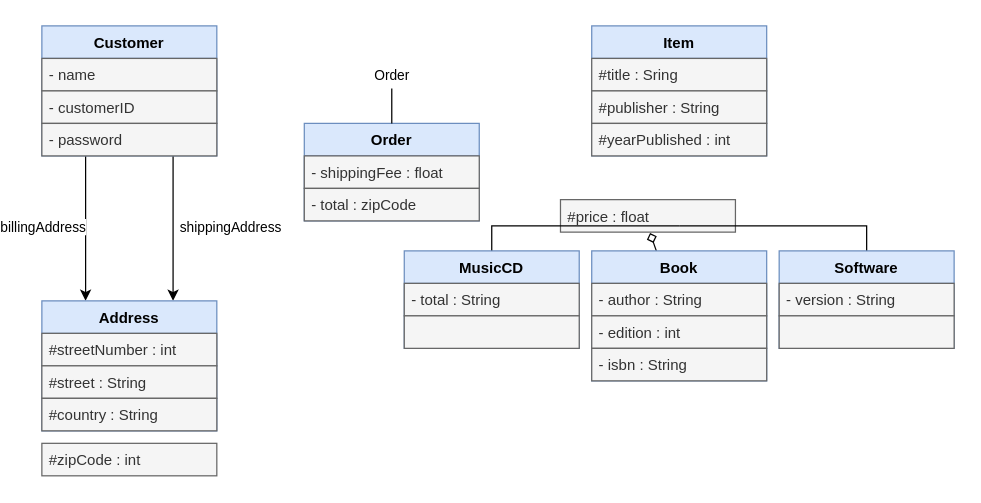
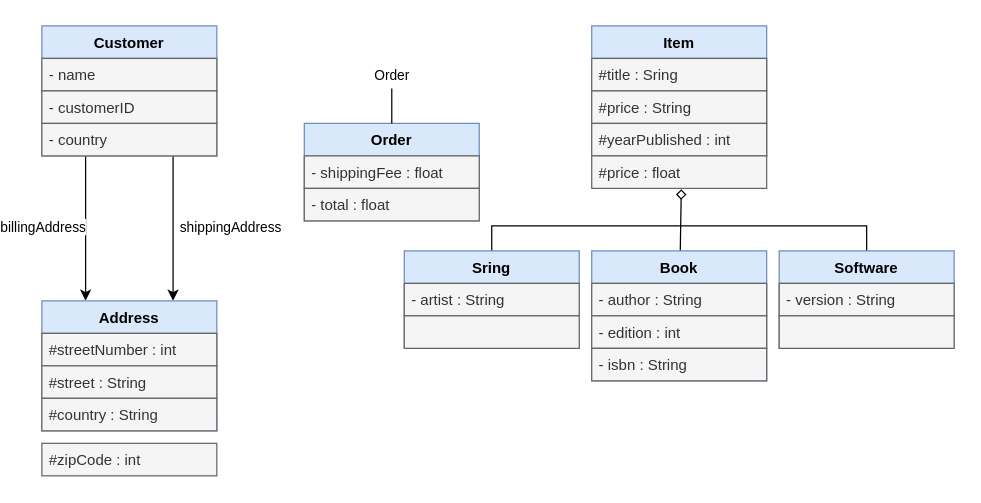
  <mxCell id="0" />
  <mxCell id="1" parent="0" />
  <mxCell id="2" style="edgeStyle=none;rounded=0;orthogonalLoop=1;jettySize=auto;html=1;exitX=0.25;exitY=1;exitDx=0;exitDy=0;entryX=0.25;entryY=0;entryDx=0;entryDy=0;" edge="1" parent="1" source="6" target="18"><mxGeometry relative="1" as="geometry" /></mxCell>
  <mxCell id="3" value="billingAddress" style="edgeLabel;html=1;align=center;verticalAlign=middle;resizable=0;points=[];" vertex="1" connectable="0" parent="2"><mxGeometry x="-0.404" relative="1" as="geometry"><mxPoint x="-35" y="21" as="offset" /></mxGeometry></mxCell>
  <mxCell id="4" style="edgeStyle=none;rounded=0;orthogonalLoop=1;jettySize=auto;html=1;exitX=0.75;exitY=1;exitDx=0;exitDy=0;entryX=0.75;entryY=0;entryDx=0;entryDy=0;" edge="1" parent="1" source="6" target="18"><mxGeometry relative="1" as="geometry" /></mxCell>
  <mxCell id="5" value="shippingAddress" style="edgeLabel;html=1;align=center;verticalAlign=middle;resizable=0;points=[];" vertex="1" connectable="0" parent="4"><mxGeometry x="0.26" y="1" relative="1" as="geometry"><mxPoint x="44" y="-17" as="offset" /></mxGeometry></mxCell>
  <mxCell id="6" value="Customer" style="swimlane;fontStyle=1;childLayout=stackLayout;horizontal=1;startSize=26;fillColor=#dae8fc;horizontalStack=0;resizeParent=1;resizeParentMax=0;resizeLast=0;collapsible=1;marginBottom=0;strokeColor=#6c8ebf;" vertex="1" parent="1"><mxGeometry x="20" y="20" width="140" height="104" as="geometry" /></mxCell>
  <mxCell id="7" value="- name" style="text;strokeColor=#666666;fillColor=#f5f5f5;align=left;verticalAlign=top;spacingLeft=4;spacingRight=4;overflow=hidden;rotatable=0;points=[[0,0.5],[1,0.5]];portConstraint=eastwest;fontColor=#333333;" vertex="1" parent="6"><mxGeometry y="26" width="140" height="26" as="geometry" /></mxCell>
  <mxCell id="8" value="- customerID" style="text;strokeColor=#666666;fillColor=#f5f5f5;align=left;verticalAlign=top;spacingLeft=4;spacingRight=4;overflow=hidden;rotatable=0;points=[[0,0.5],[1,0.5]];portConstraint=eastwest;fontColor=#333333;" vertex="1" parent="6"><mxGeometry y="52" width="140" height="26" as="geometry" /></mxCell>
- <mxCell id="9" value="- password" style="text;strokeColor=#666666;fillColor=#f5f5f5;align=left;verticalAlign=top;spacingLeft=4;spacingRight=4;overflow=hidden;rotatable=0;points=[[0,0.5],[1,0.5]];portConstraint=eastwest;fontColor=#333333;" vertex="1" parent="6"><mxGeometry y="78" width="140" height="26" as="geometry" /></mxCell>
+ <mxCell id="9" value="- country" style="text;strokeColor=#666666;fillColor=#f5f5f5;align=left;verticalAlign=top;spacingLeft=4;spacingRight=4;overflow=hidden;rotatable=0;points=[[0,0.5],[1,0.5]];portConstraint=eastwest;fontColor=#333333;" vertex="1" parent="6"><mxGeometry y="78" width="140" height="26" as="geometry" /></mxCell>
  <mxCell id="10" value="Item" style="swimlane;fontStyle=1;childLayout=stackLayout;horizontal=1;startSize=26;fillColor=#dae8fc;horizontalStack=0;resizeParent=1;resizeParentMax=0;resizeLast=0;collapsible=1;marginBottom=0;strokeColor=#6c8ebf;" vertex="1" parent="1"><mxGeometry x="460" y="20" width="140" height="104" as="geometry" /></mxCell>
  <mxCell id="11" value="#title : Sring" style="text;strokeColor=#666666;fillColor=#f5f5f5;align=left;verticalAlign=top;spacingLeft=4;spacingRight=4;overflow=hidden;rotatable=0;points=[[0,0.5],[1,0.5]];portConstraint=eastwest;fontColor=#333333;" vertex="1" parent="10"><mxGeometry y="26" width="140" height="26" as="geometry" /></mxCell>
- <mxCell id="12" value="#publisher : String" style="text;strokeColor=#666666;fillColor=#f5f5f5;align=left;verticalAlign=top;spacingLeft=4;spacingRight=4;overflow=hidden;rotatable=0;points=[[0,0.5],[1,0.5]];portConstraint=eastwest;fontColor=#333333;" vertex="1" parent="10"><mxGeometry y="52" width="140" height="26" as="geometry" /></mxCell>
+ <mxCell id="12" value="#price : String" style="text;strokeColor=#666666;fillColor=#f5f5f5;align=left;verticalAlign=top;spacingLeft=4;spacingRight=4;overflow=hidden;rotatable=0;points=[[0,0.5],[1,0.5]];portConstraint=eastwest;fontColor=#333333;" vertex="1" parent="10"><mxGeometry y="52" width="140" height="26" as="geometry" /></mxCell>
  <mxCell id="13" value="#yearPublished : int" style="text;strokeColor=#666666;fillColor=#f5f5f5;align=left;verticalAlign=top;spacingLeft=4;spacingRight=4;overflow=hidden;rotatable=0;points=[[0,0.5],[1,0.5]];portConstraint=eastwest;fontColor=#333333;" vertex="1" parent="10"><mxGeometry y="78" width="140" height="26" as="geometry" /></mxCell>
- <mxCell id="14" value="#price : float" style="text;strokeColor=#666666;fillColor=#f5f5f5;align=left;verticalAlign=top;spacingLeft=4;spacingRight=4;overflow=hidden;rotatable=0;points=[[0,0.5],[1,0.5]];portConstraint=eastwest;fontColor=#333333;" vertex="1" parent="1"><mxGeometry x="435" y="159" width="140" height="26" as="geometry" /></mxCell>
+ <mxCell id="14" value="#price : float" style="text;strokeColor=#666666;fillColor=#f5f5f5;align=left;verticalAlign=top;spacingLeft=4;spacingRight=4;overflow=hidden;rotatable=0;points=[[0,0.5],[1,0.5]];portConstraint=eastwest;fontColor=#333333;" vertex="1" parent="1"><mxGeometry x="460" y="124" width="140" height="26" as="geometry" /></mxCell>
  <mxCell id="15" value="Order" style="swimlane;fontStyle=1;childLayout=stackLayout;horizontal=1;startSize=26;fillColor=#dae8fc;horizontalStack=0;resizeParent=1;resizeParentMax=0;resizeLast=0;collapsible=1;marginBottom=0;strokeColor=#6c8ebf;" vertex="1" parent="1"><mxGeometry x="230" y="98" width="140" height="78" as="geometry" /></mxCell>
  <mxCell id="16" value="- shippingFee : float" style="text;strokeColor=#666666;fillColor=#f5f5f5;align=left;verticalAlign=top;spacingLeft=4;spacingRight=4;overflow=hidden;rotatable=0;points=[[0,0.5],[1,0.5]];portConstraint=eastwest;fontColor=#333333;" vertex="1" parent="15"><mxGeometry y="26" width="140" height="26" as="geometry" /></mxCell>
- <mxCell id="17" value="- total : zipCode" style="text;strokeColor=#666666;fillColor=#f5f5f5;align=left;verticalAlign=top;spacingLeft=4;spacingRight=4;overflow=hidden;rotatable=0;points=[[0,0.5],[1,0.5]];portConstraint=eastwest;fontColor=#333333;" vertex="1" parent="15"><mxGeometry y="52" width="140" height="26" as="geometry" /></mxCell>
+ <mxCell id="17" value="- total : float" style="text;strokeColor=#666666;fillColor=#f5f5f5;align=left;verticalAlign=top;spacingLeft=4;spacingRight=4;overflow=hidden;rotatable=0;points=[[0,0.5],[1,0.5]];portConstraint=eastwest;fontColor=#333333;" vertex="1" parent="15"><mxGeometry y="52" width="140" height="26" as="geometry" /></mxCell>
  <mxCell id="18" value="Address" style="swimlane;fontStyle=1;childLayout=stackLayout;horizontal=1;startSize=26;fillColor=#dae8fc;horizontalStack=0;resizeParent=1;resizeParentMax=0;resizeLast=0;collapsible=1;marginBottom=0;strokeColor=#6c8ebf;" vertex="1" parent="1"><mxGeometry x="20" y="240" width="140" height="104" as="geometry" /></mxCell>
  <mxCell id="19" value="#streetNumber : int" style="text;strokeColor=#666666;fillColor=#f5f5f5;align=left;verticalAlign=top;spacingLeft=4;spacingRight=4;overflow=hidden;rotatable=0;points=[[0,0.5],[1,0.5]];portConstraint=eastwest;fontColor=#333333;" vertex="1" parent="18"><mxGeometry y="26" width="140" height="26" as="geometry" /></mxCell>
  <mxCell id="20" value="#street : String" style="text;strokeColor=#666666;fillColor=#f5f5f5;align=left;verticalAlign=top;spacingLeft=4;spacingRight=4;overflow=hidden;rotatable=0;points=[[0,0.5],[1,0.5]];portConstraint=eastwest;fontColor=#333333;" vertex="1" parent="18"><mxGeometry y="52" width="140" height="26" as="geometry" /></mxCell>
  <mxCell id="21" value="#country : String" style="text;strokeColor=#666666;fillColor=#f5f5f5;align=left;verticalAlign=top;spacingLeft=4;spacingRight=4;overflow=hidden;rotatable=0;points=[[0,0.5],[1,0.5]];portConstraint=eastwest;fontColor=#333333;" vertex="1" parent="18"><mxGeometry y="78" width="140" height="26" as="geometry" /></mxCell>
  <mxCell id="22" value="#zipCode : int" style="text;strokeColor=#666666;fillColor=#f5f5f5;align=left;verticalAlign=top;spacingLeft=4;spacingRight=4;overflow=hidden;rotatable=0;points=[[0,0.5],[1,0.5]];portConstraint=eastwest;fontColor=#333333;" vertex="1" parent="1"><mxGeometry x="20" y="354" width="140" height="26" as="geometry" /></mxCell>
  <mxCell id="23" style="edgeStyle=none;rounded=0;orthogonalLoop=1;jettySize=auto;html=1;endArrow=none;endFill=0;" edge="1" parent="1" source="24"><mxGeometry relative="1" as="geometry"><mxPoint x="530" y="180" as="targetPoint" /><Array as="points"><mxPoint x="380" y="180" /><mxPoint x="530" y="180" /></Array></mxGeometry></mxCell>
- <mxCell id="24" value="MusicCD" style="swimlane;fontStyle=1;childLayout=stackLayout;horizontal=1;startSize=26;fillColor=#dae8fc;horizontalStack=0;resizeParent=1;resizeParentMax=0;resizeLast=0;collapsible=1;marginBottom=0;strokeColor=#6c8ebf;" vertex="1" parent="1"><mxGeometry x="310" y="200" width="140" height="78" as="geometry" /></mxCell>
- <mxCell id="25" value="- total : String" style="text;strokeColor=#666666;fillColor=#f5f5f5;align=left;verticalAlign=top;spacingLeft=4;spacingRight=4;overflow=hidden;rotatable=0;points=[[0,0.5],[1,0.5]];portConstraint=eastwest;fontColor=#333333;" vertex="1" parent="24"><mxGeometry y="26" width="140" height="26" as="geometry" /></mxCell>
+ <mxCell id="24" value="Sring" style="swimlane;fontStyle=1;childLayout=stackLayout;horizontal=1;startSize=26;fillColor=#dae8fc;horizontalStack=0;resizeParent=1;resizeParentMax=0;resizeLast=0;collapsible=1;marginBottom=0;strokeColor=#6c8ebf;" vertex="1" parent="1"><mxGeometry x="310" y="200" width="140" height="78" as="geometry" /></mxCell>
+ <mxCell id="25" value="- artist : String" style="text;strokeColor=#666666;fillColor=#f5f5f5;align=left;verticalAlign=top;spacingLeft=4;spacingRight=4;overflow=hidden;rotatable=0;points=[[0,0.5],[1,0.5]];portConstraint=eastwest;fontColor=#333333;" vertex="1" parent="24"><mxGeometry y="26" width="140" height="26" as="geometry" /></mxCell>
  <mxCell id="26" value="" style="text;strokeColor=#666666;fillColor=#f5f5f5;align=left;verticalAlign=top;spacingLeft=4;spacingRight=4;overflow=hidden;rotatable=0;points=[[0,0.5],[1,0.5]];portConstraint=eastwest;fontColor=#333333;" vertex="1" parent="24"><mxGeometry y="52" width="140" height="26" as="geometry" /></mxCell>
  <mxCell id="27" style="edgeStyle=none;rounded=0;orthogonalLoop=1;jettySize=auto;html=1;entryX=0.512;entryY=1.027;entryDx=0;entryDy=0;entryPerimeter=0;endArrow=diamond;endFill=0;" edge="1" parent="1" source="28" target="14"><mxGeometry relative="1" as="geometry" /></mxCell>
  <mxCell id="28" value="Book" style="swimlane;fontStyle=1;childLayout=stackLayout;horizontal=1;startSize=26;fillColor=#dae8fc;horizontalStack=0;resizeParent=1;resizeParentMax=0;resizeLast=0;collapsible=1;marginBottom=0;strokeColor=#6c8ebf;" vertex="1" parent="1"><mxGeometry x="460" y="200" width="140" height="104" as="geometry" /></mxCell>
  <mxCell id="29" value="- author : String" style="text;strokeColor=#666666;fillColor=#f5f5f5;align=left;verticalAlign=top;spacingLeft=4;spacingRight=4;overflow=hidden;rotatable=0;points=[[0,0.5],[1,0.5]];portConstraint=eastwest;fontColor=#333333;" vertex="1" parent="28"><mxGeometry y="26" width="140" height="26" as="geometry" /></mxCell>
  <mxCell id="30" value="- edition : int" style="text;strokeColor=#666666;fillColor=#f5f5f5;align=left;verticalAlign=top;spacingLeft=4;spacingRight=4;overflow=hidden;rotatable=0;points=[[0,0.5],[1,0.5]];portConstraint=eastwest;fontColor=#333333;" vertex="1" parent="28"><mxGeometry y="52" width="140" height="26" as="geometry" /></mxCell>
  <mxCell id="31" value="- isbn : String" style="text;strokeColor=#666666;fillColor=#f5f5f5;align=left;verticalAlign=top;spacingLeft=4;spacingRight=4;overflow=hidden;rotatable=0;points=[[0,0.5],[1,0.5]];portConstraint=eastwest;fontColor=#333333;" vertex="1" parent="28"><mxGeometry y="78" width="140" height="26" as="geometry" /></mxCell>
  <mxCell id="32" style="edgeStyle=none;rounded=0;orthogonalLoop=1;jettySize=auto;html=1;endArrow=none;endFill=0;" edge="1" parent="1" source="33"><mxGeometry relative="1" as="geometry"><mxPoint x="530" y="180" as="targetPoint" /><Array as="points"><mxPoint x="680" y="180" /></Array></mxGeometry></mxCell>
  <mxCell id="33" value="Software" style="swimlane;fontStyle=1;childLayout=stackLayout;horizontal=1;startSize=26;fillColor=#dae8fc;horizontalStack=0;resizeParent=1;resizeParentMax=0;resizeLast=0;collapsible=1;marginBottom=0;strokeColor=#6c8ebf;" vertex="1" parent="1"><mxGeometry x="610" y="200" width="140" height="78" as="geometry" /></mxCell>
  <mxCell id="34" value="- version : String" style="text;strokeColor=#666666;fillColor=#f5f5f5;align=left;verticalAlign=top;spacingLeft=4;spacingRight=4;overflow=hidden;rotatable=0;points=[[0,0.5],[1,0.5]];portConstraint=eastwest;fontColor=#333333;" vertex="1" parent="33"><mxGeometry y="26" width="140" height="26" as="geometry" /></mxCell>
  <mxCell id="35" value="" style="text;strokeColor=#666666;fillColor=#f5f5f5;align=left;verticalAlign=top;spacingLeft=4;spacingRight=4;overflow=hidden;rotatable=0;points=[[0,0.5],[1,0.5]];portConstraint=eastwest;fontColor=#333333;" vertex="1" parent="33"><mxGeometry y="52" width="140" height="26" as="geometry" /></mxCell>
  <mxCell id="36" value="Order" style="endArrow=none;html=1;rounded=0;exitX=0.5;exitY=0;exitDx=0;exitDy=0;" edge="1" parent="1" source="15"><mxGeometry x="1" y="10" width="50" height="50" relative="1" as="geometry"><mxPoint x="270" y="120" as="sourcePoint" /><mxPoint x="300" y="70" as="targetPoint" /><mxPoint x="10" y="-10" as="offset" /></mxGeometry></mxCell>
